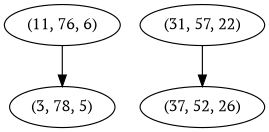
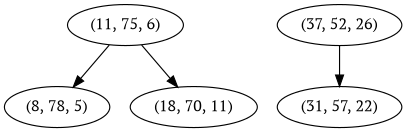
  digraph {
    fontname="PT Serif"
    node [fontname="PT Serif"]
    edge [fontname="PT Serif"]
-   "(11, 75, 6)" [label="(11, 76, 6)"]
-   "(8, 78, 5)" [label="(3, 78, 5)"]
+   "(11, 75, 6)"
+   "(8, 78, 5)"
+   "(18, 70, 11)"
    "(31, 57, 22)"
    "(37, 52, 26)"
    "(11, 75, 6)" -> "(8, 78, 5)"
-   "(31, 57, 22)" -> "(37, 52, 26)"
+   "(11, 75, 6)" -> "(18, 70, 11)"
+   "(37, 52, 26)" -> "(31, 57, 22)"
  }
